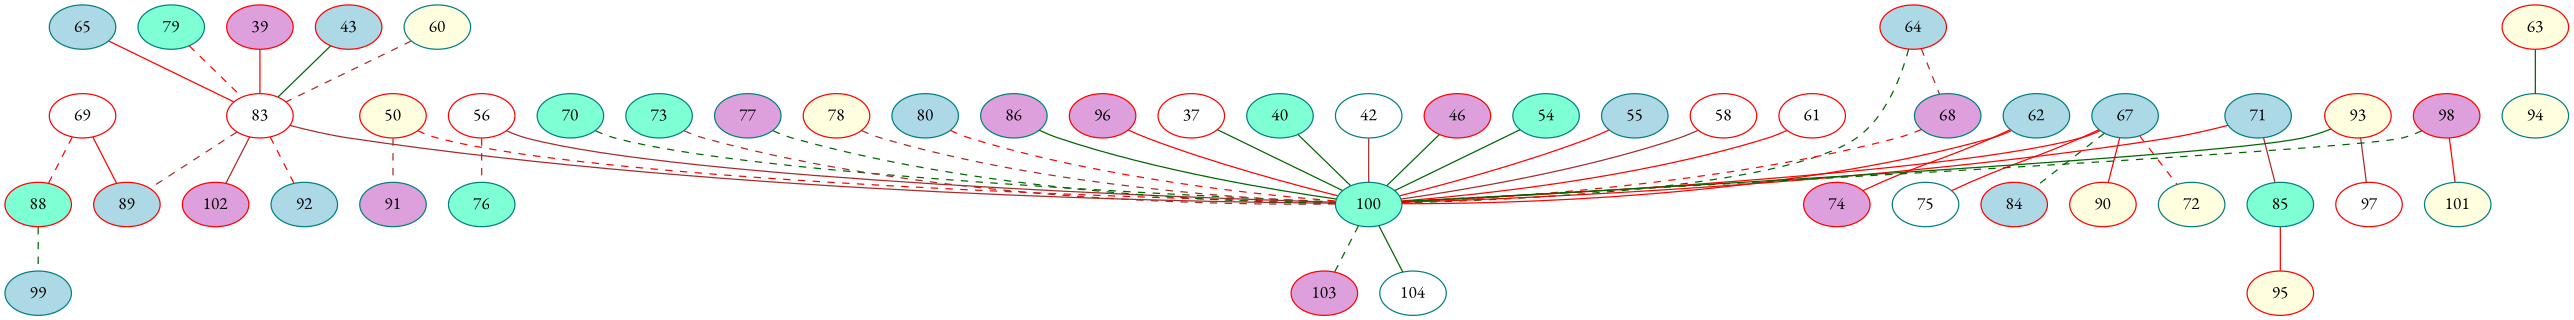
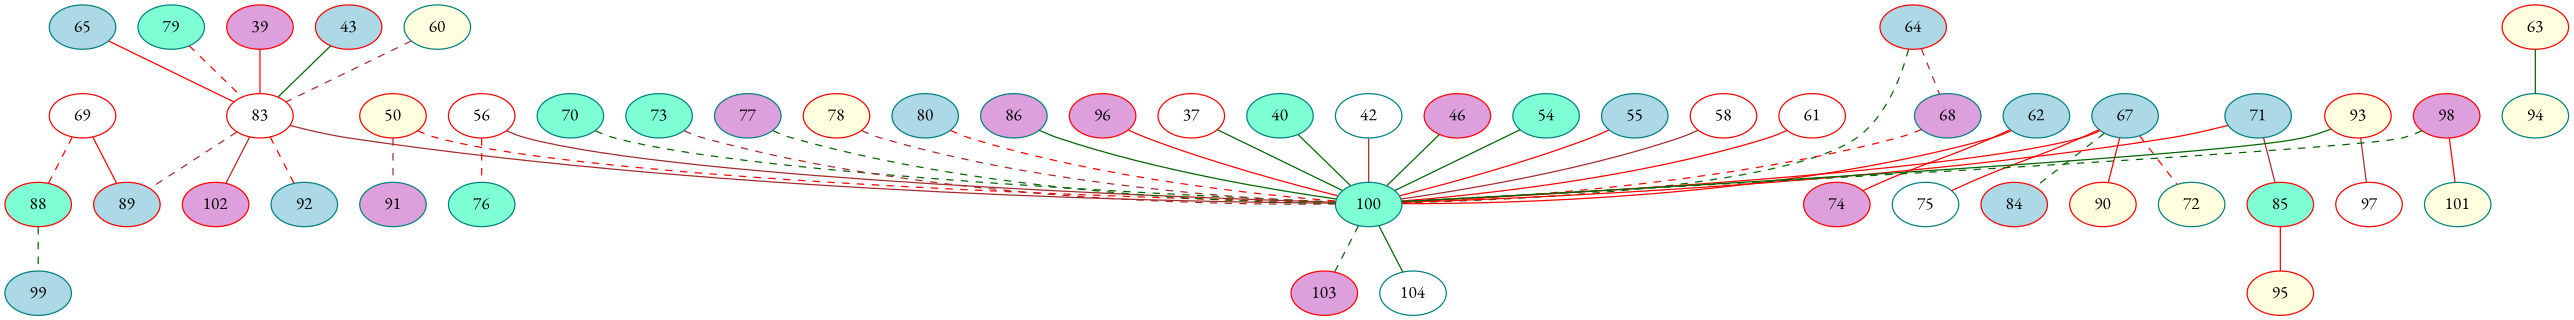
  graph {
    fontname="EB Garamond"
    node [color=teal fillcolor=lightblue fontname="EB Garamond" style=filled]
    edge [color=red fontname="EB Garamond" style=solid]
    100 [fillcolor=aquamarine super="+5+21+82+8+87+48+13+16+23+18+30+22+26+32+33+31+53+45+47+49+36+57+81"]
    103 [color=red fillcolor=plum]
    104 [fillcolor=white]
    37 [color=red fillcolor=white]
    83 [color=red fillcolor=white super="+20+41+59"]
    89 [color=red super="+66"]
    92
    102 [color=red fillcolor=plum]
    39 [color=red fillcolor=plum]
    40 [fillcolor=aquamarine]
    42 [fillcolor=white]
    43 [color=red]
    46 [color=red fillcolor=plum]
    50 [color=red fillcolor=lightyellow]
    91 [fillcolor=plum]
    54 [fillcolor=aquamarine]
    55
    56 [color=red fillcolor=white]
    76 [fillcolor=aquamarine]
    58 [color=red fillcolor=white]
    60 [fillcolor=lightyellow]
    61 [color=red fillcolor=white]
    62
    74 [color=red fillcolor=plum]
    63 [color=red fillcolor=lightyellow]
    94 [fillcolor=lightyellow]
    64 [color=red]
    68 [fillcolor=plum]
    65
    67
    72 [fillcolor=lightyellow]
    75 [fillcolor=white]
    84 [color=red]
    90 [color=red fillcolor=lightyellow]
    69 [color=red fillcolor=white]
    88 [color=red fillcolor=aquamarine]
    99
    70 [fillcolor=aquamarine]
    71
-   85 [fillcolor=aquamarine]
+   85 [color=red fillcolor=aquamarine]
    95 [color=red fillcolor=lightyellow]
    73 [fillcolor=aquamarine]
    77 [fillcolor=plum]
    78 [color=red fillcolor=lightyellow]
    79 [fillcolor=aquamarine]
    80
    86 [fillcolor=plum]
    93 [color=red fillcolor=lightyellow]
    97 [color=red fillcolor=white]
    96 [color=red fillcolor=plum]
    98 [color=red fillcolor=plum]
    101 [fillcolor=lightyellow]
    100 -- 103 [color=darkgreen style=dashed]
    100 -- 104 [color=darkgreen]
    37 -- 100 [color=darkgreen]
    83 -- 100 [color=brown]
    83 -- 89 [color=brown style=dashed]
    83 -- 92 [style=dashed]
    83 -- 102 [color=brown]
    39 -- 83
    40 -- 100 [color=darkgreen]
    42 -- 100 [color=brown]
    43 -- 83 [color=darkgreen]
    46 -- 100 [color=darkgreen]
    50 -- 100 [style=dashed]
    50 -- 91 [color=brown style=dashed]
    54 -- 100 [color=darkgreen]
    55 -- 100
    56 -- 100 [color=brown]
    56 -- 76 [style=dashed]
    58 -- 100 [color=brown]
    60 -- 83 [color=brown style=dashed]
    61 -- 100
    62 -- 100
    62 -- 74
    63 -- 94 [color=darkgreen]
    64 -- 100 [color=darkgreen style=dashed]
    64 -- 68 [color=brown style=dashed]
    68 -- 100 [style=dashed]
    65 -- 83
    67 -- 100
    67 -- 72 [style=dashed]
    67 -- 75
    67 -- 84 [color=darkgreen style=dashed]
    67 -- 90
    69 -- 89
    69 -- 88 [style=dashed]
    88 -- 99 [color=darkgreen style=dashed]
    70 -- 100 [color=darkgreen style=dashed]
    71 -- 100
    71 -- 85 [color=brown]
    85 -- 95
    73 -- 100 [color=brown style=dashed]
    77 -- 100 [color=darkgreen style=dashed]
    78 -- 100 [color=brown style=dashed]
    79 -- 83 [style=dashed]
    80 -- 100 [style=dashed]
    86 -- 100 [color=darkgreen]
    93 -- 100 [color=darkgreen]
    93 -- 97 [color=brown]
    96 -- 100
    98 -- 100 [color=darkgreen style=dashed]
    98 -- 101
  }
